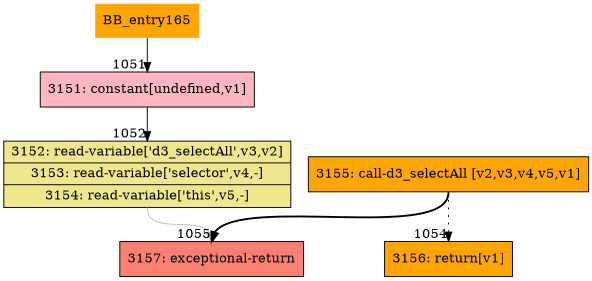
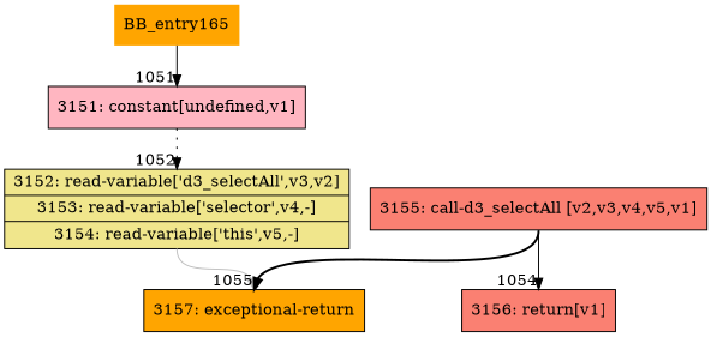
  digraph {
    rankdir=TD
    node [fillcolor=orange shape=record style=filled]
    edge [headport=n style=solid tailport=s]
    n1 [label=BB_entry165 shape=none]
    n2 [fillcolor=lightpink label="{3151: constant[undefined,v1]}"]
    n3 [fillcolor=khaki label="{3152: read-variable['d3_selectAll',v3,v2]|3153: read-variable['selector',v4,-]|3154: read-variable['this',v5,-]}"]
-   n4 [fillcolor=salmon label="{3157: exceptional-return}"]
-   n5 [label="{3155: call-d3_selectAll [v2,v3,v4,v5,v1]}"]
-   n6 [label="{3156: return[v1]}"]
+   n4 [label="{3157: exceptional-return}"]
+   n5 [fillcolor=salmon label="{3155: call-d3_selectAll [v2,v3,v4,v5,v1]}"]
+   n6 [fillcolor=salmon label="{3156: return[v1]}"]
    n1 -> n2 [headlabel="    1051"]
-   n2 -> n3 [headlabel="      1052"]
+   n2 -> n3 [headlabel="      1052" style=dotted]
    n3 -> n4 [color=gray headlabel="      1055"]
    n5 -> n4 [color=black style=bold]
-   n5 -> n6 [headlabel="      1054" style=dotted]
+   n5 -> n6 [headlabel="      1054"]
  }
